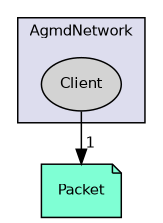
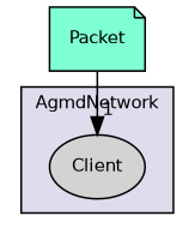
  digraph {
    compound=true
    node [fontname=Helvetica fontsize=10 style=filled]
    n1 [fillcolor=lightgrey label=Client pencolor=black shape=ellipse]
    n2 [label=Packet shape=note fillcolor=aquamarine]
    subgraph cluster_1 {
      bgcolor="#ddddee"
      fontname=Helvetica
      fontsize=10
      label=AgmdNetwork
      pencolor=black
      n1
    }
-   n1 -> n2 [headlabel=1 labeldistance=1.5 labelfontname=Helvetica labelfontsize=10 color=black]
+   n2 -> n1 [headlabel=1 labeldistance=1.5 labelfontname=Helvetica labelfontsize=10 color=black]
  }
